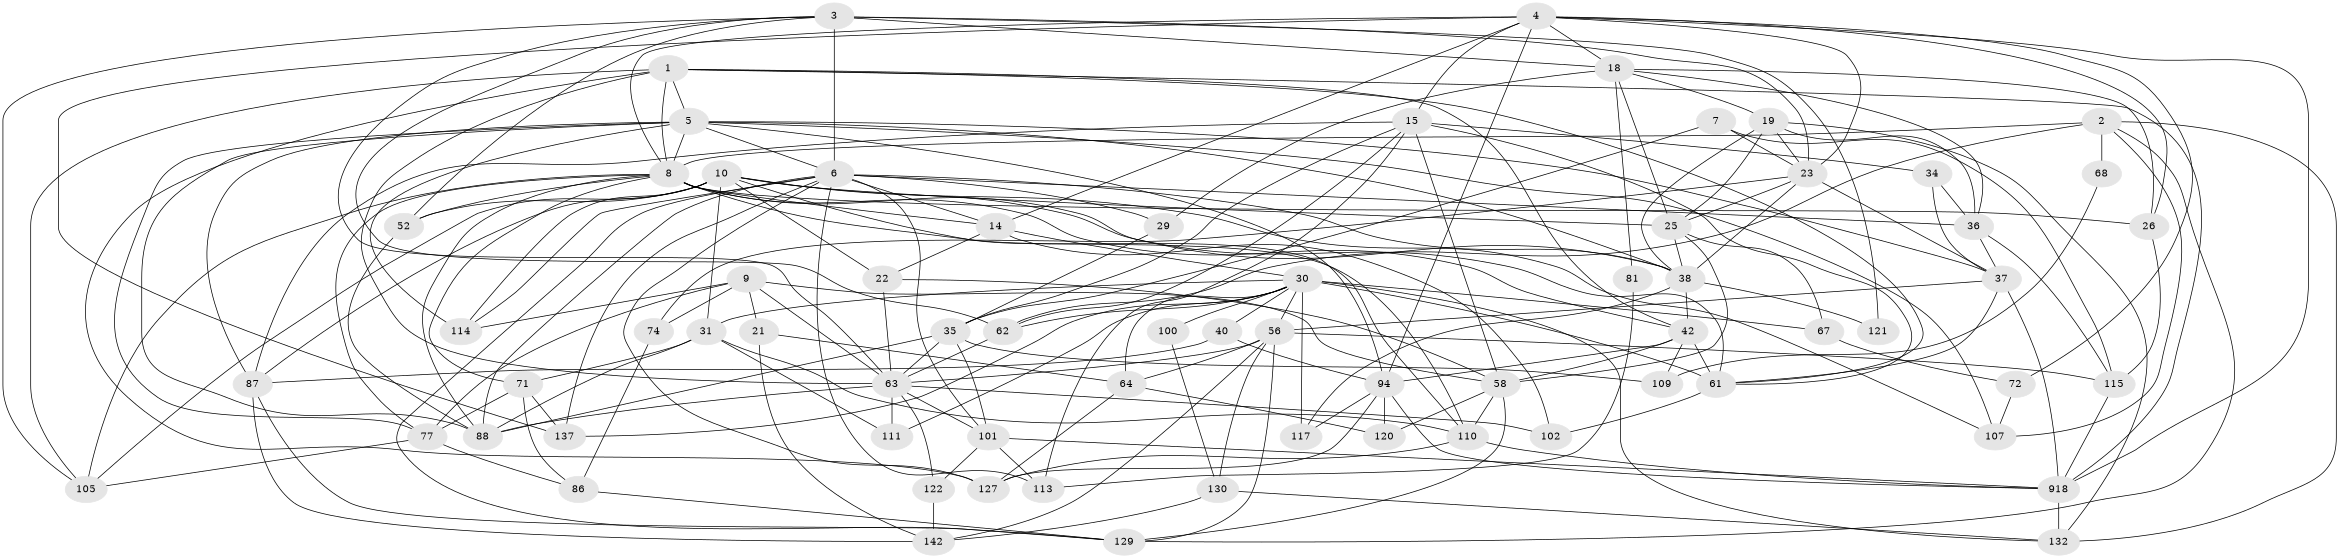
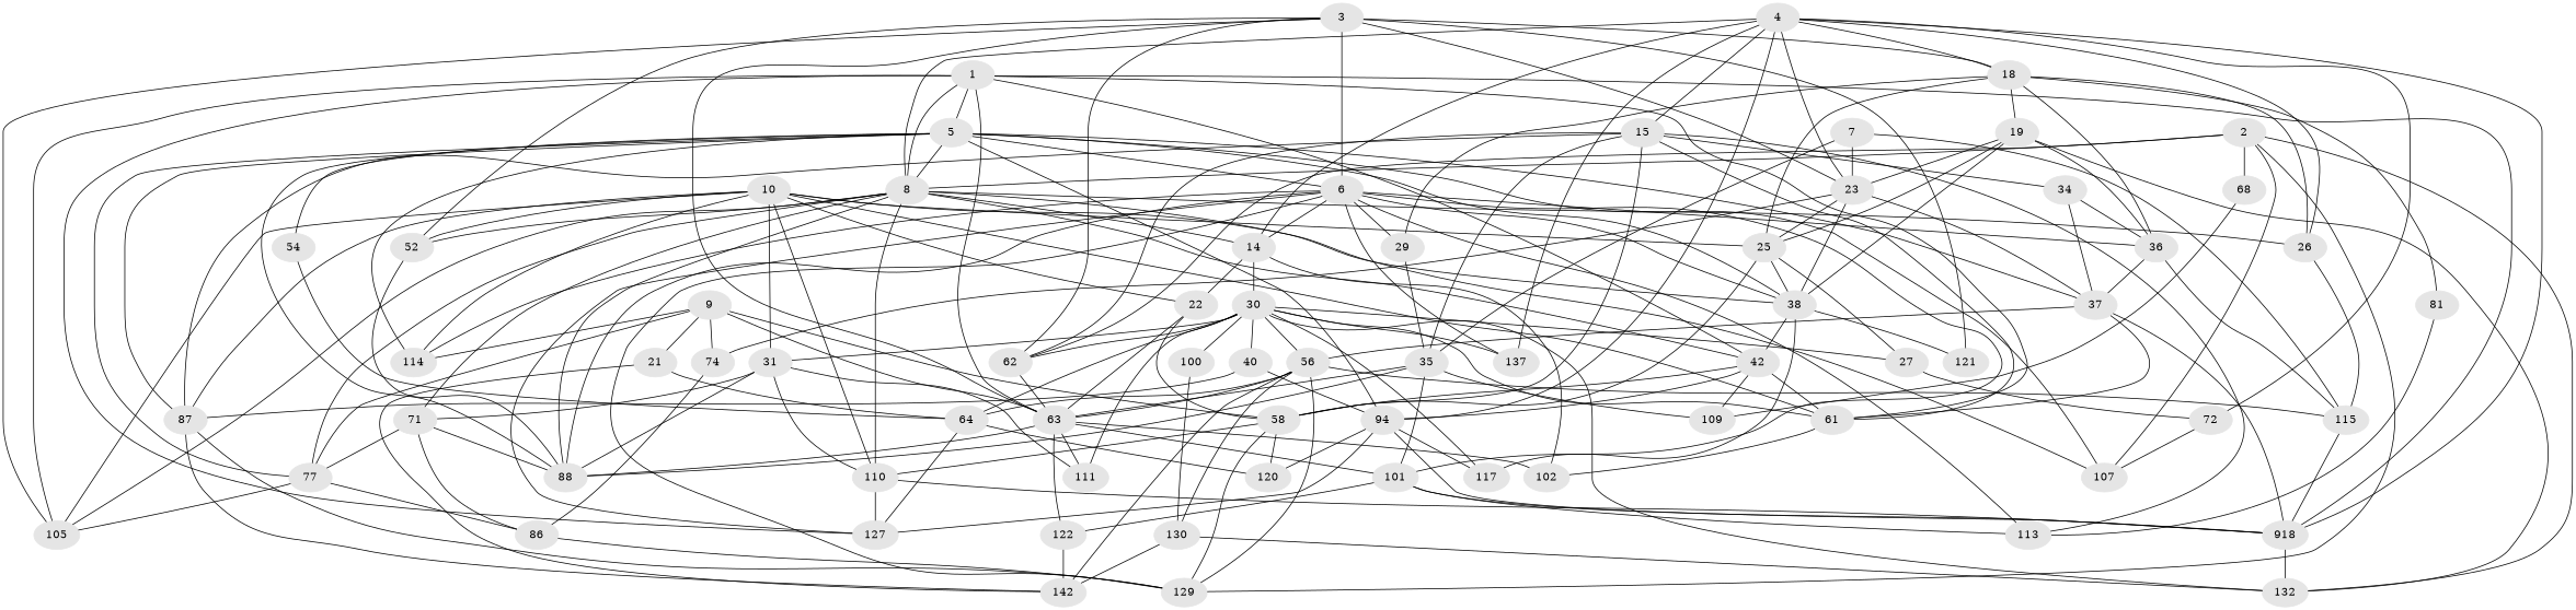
  graph {
    node [color=gray90 style=filled]
    1 [super="+28"]
    5 [super="+57+70+16"]
    8 [super="+12+17+138"]
    42 [super="+93"]
    61 [super="+82"]
    63 [super="+75+125"]
    105
    n8 [label=918 super="+124"]
    127
    107 [super="+126"]
    6 [super="+60+51+76+134+11"]
    94 [super="+128"]
    37 [super="+141+80"]
    38 [super="+85+95+83"]
+   54
    77 [super="+98"]
    87 [super="+108"]
    88
    114 [super="+139"]
    52 [super="+92"]
    14 [super="+66"]
    26 [super="+65"]
    71
    110
    58 [super="+97+106"]
    109
    102
    101
    111
    122
    132
    2 [super="+50"]
    62 [super="+136"]
    68
    129
    3 [super="+84+47"]
    18 [super="+55"]
    23 [super="+27+116"]
    121
    137
    29
    36 [super="+69"]
    113
    25 [super="+90"]
    19 [super="+133+48"]
    81
    74
    4 [super="+131+140"]
    15 [super="+44"]
    72
    22 [super="+99"]
    30 [super="+32+33"]
    35 [super="+73+45"]
    34 [super="+41"]
    115
    117
    120
    56 [super="+96+123"]
    64 [super="+135"]
    86 [super="+103"]
    142
    7
    9 [super="+13"]
    21
    10 [super="+53+20"]
    31 [super="+49"]
-   67
+   67 [label=27]
    40 [super="+91+46"]
    100
    130
    1 -- 5
    1 -- 8
    1 -- 42
    1 -- 61
    1 -- 63
    1 -- 105
    1 -- n8
    1 -- 127
    5 -- 8
    5 -- 107
    5 -- 6
    5 -- 94
    5 -- 37
    5 -- 38
+   5 -- 54
    5 -- 77 [weight=2]
    5 -- 87
    5 -- 88
    5 -- 114
    8 -- 42
    8 -- 105
    8 -- 38
    8 -- 77
    8 -- 88
    8 -- 52
    8 -- 14
    8 -- 26
    8 -- 71
    8 -- 110
    42 -- 61
    42 -- 94
    42 -- 58
    42 -- 109
    61 -- 102
    63 -- 88
    63 -- 102
    63 -- 101
    63 -- 111
    63 -- 122
    n8 -- 132
    6 -- 127
    6 -- 38 [weight=2]
    6 -- 88
    6 -- 114
    6 -- 14
    6 -- 101
    6 -- 129
    6 -- 137
    6 -- 29
    6 -- 36
    6 -- 113
    94 -- n8
    94 -- 127
    94 -- 117
    94 -- 120
    37 -- 61
    37 -- n8
    37 -- 56
    38 -- 42
    38 -- 121
    38 -- 117
+   54 -- 64
    77 -- 105
    77 -- 86
    87 -- 129
    87 -- 142
    52 -- 88
    14 -- 102
    14 -- 22
    14 -- 30
    26 -- 115
    71 -- 77
-   71 -- 137
+   71 -- 88
    71 -- 86
    110 -- n8
    110 -- 127
    58 -- 110
    58 -- 129
    58 -- 120
    101 -- n8
    101 -- 122
    101 -- 113
    122 -- 142
    2 -- 8 [weight=2]
    2 -- 107
    2 -- 132
    2 -- 62
    2 -- 68
    2 -- 129
    62 -- 63
    68 -- 109
    3 -- 63
    3 -- 105
    3 -- 6 [weight=2]
    3 -- 52
    3 -- 62
    3 -- 18
    3 -- 23
    3 -- 121
    18 -- 26
    18 -- 29
    18 -- 36
    18 -- 25
    18 -- 19
    18 -- 81
    23 -- 37
    23 -- 38
    23 -- 25
    23 -- 74
    29 -- 35
    36 -- 37
    36 -- 115
    25 -- 38
    25 -- 58
    25 -- 67
    19 -- 38
    19 -- 132
    19 -- 23
    19 -- 36
    19 -- 25
    81 -- 113
    74 -- 86
    4 -- 8
    4 -- n8
    4 -- 94
    4 -- 14
    4 -- 26
    4 -- 18
    4 -- 23
    4 -- 137
    4 -- 15
    4 -- 72
    15 -- 61
    15 -- 87
    15 -- 58
    15 -- 62
    15 -- 113
    15 -- 35
    15 -- 34
    72 -- 107
    22 -- 63
    22 -- 58
    30 -- 61
    30 -- 111
    30 -- 132
    30 -- 62
    30 -- 137
    30 -- 117
    30 -- 56
    30 -- 64 [weight=2]
    30 -- 31
    30 -- 67
    30 -- 40
    30 -- 100
    35 -- 63
    35 -- 88
    35 -- 109
    35 -- 101
    34 -- 37
    34 -- 36
    115 -- n8
    56 -- 63
    56 -- 129
    56 -- 115
    56 -- 64
    56 -- 142
    56 -- 130
    64 -- 127
    64 -- 120
    86 -- 129
    7 -- 23
    7 -- 35
    7 -- 115
    9 -- 63
    9 -- 77
    9 -- 114
    9 -- 58
    9 -- 74
    9 -- 21
    21 -- 64
    21 -- 142
    10 -- 61
    10 -- 105
    10 -- 107
    10 -- 87
    10 -- 114
    10 -- 52
    10 -- 110
    10 -- 25
    10 -- 22
    10 -- 31
    31 -- 88
    31 -- 71
    31 -- 110
    31 -- 111
    67 -- 72
    40 -- 94 [weight=2]
    40 -- 87
    100 -- 130
    130 -- 132
    130 -- 142
  }
